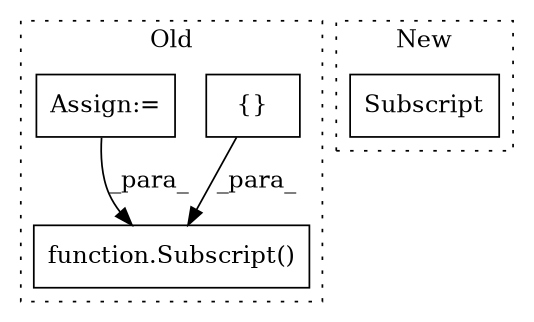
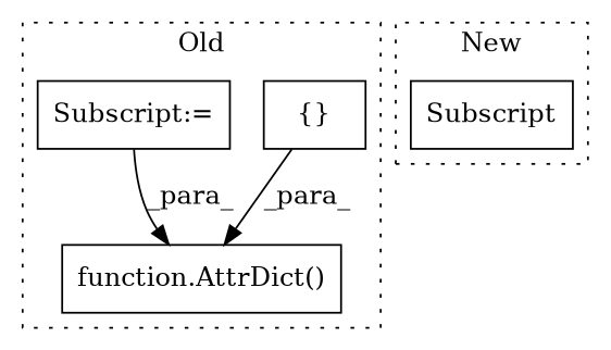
  digraph {
    node [shape=box]
-   n1 [a=75 l="9,1" label="function.Subscript()" s="13465,13558"]
+   n1 [a=75 l="9,1" label="function.AttrDict()" s="13465,13558"]
    n2 [a=95 l="14,11" label="{}" s="13474,13547"]
-   n3 [a=68 l=3 label="Assign:=" s=13462]
+   n3 [a=68 l=3 label="Subscript:=" s=13462]
    n4 [a=63 l="15,0" label=Subscript s="13811,0"]
    subgraph cluster_1 {
      label=Old
      style=dotted
      n1
      n2
      n3
    }
    subgraph cluster_2 {
      label=New
      style=dotted
      n4
    }
    n2 -> n1 [label=_para_]
    n3 -> n1 [label=_para_]
  }
